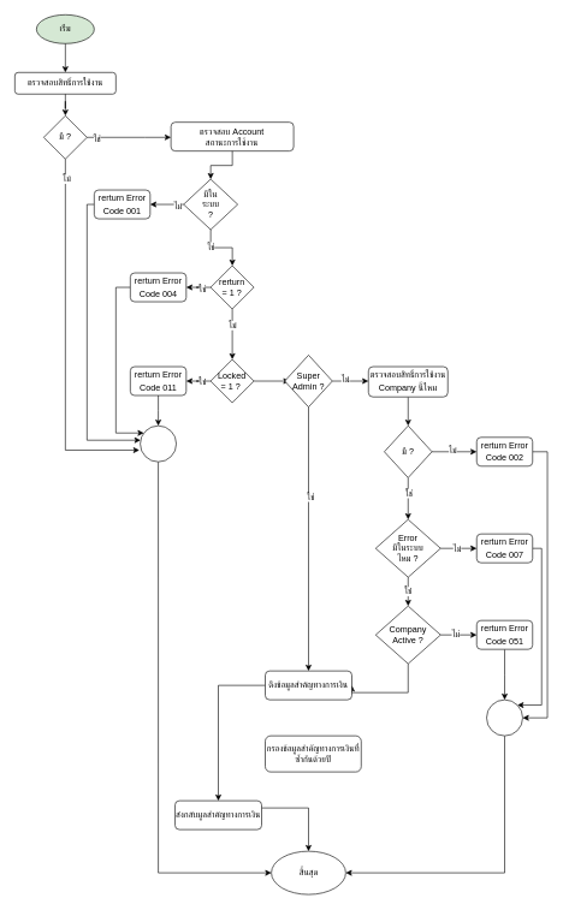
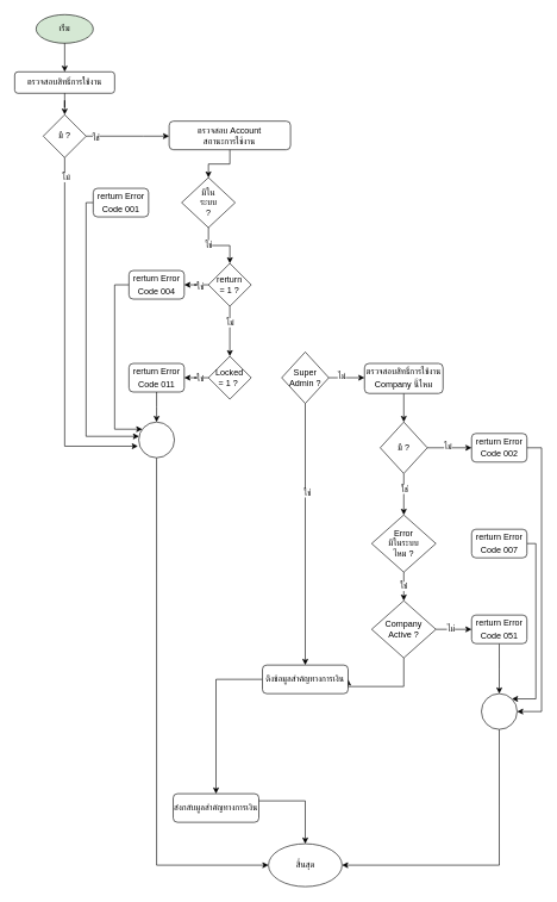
  <mxCell id="0" />
  <mxCell id="1" parent="0" />
  <mxCell id="2" value="เริ่ม" style="ellipse;whiteSpace=wrap;html=1;fillColor=#d5e8d4;" vertex="1" parent="1"><mxGeometry x="50" y="20" width="80" height="40" as="geometry" /></mxCell>
  <mxCell id="3" value="ตรวจสอบสิทธิ์การใช้งาน" style="rounded=1;whiteSpace=wrap;html=1;" vertex="1" parent="1"><mxGeometry x="20" y="100" width="140" height="30" as="geometry" /></mxCell>
  <mxCell id="4" value="" style="edgeStyle=orthogonalEdgeStyle;rounded=0;orthogonalLoop=1;jettySize=auto;html=1;" edge="1" parent="1" source="2" target="3"><mxGeometry relative="1" as="geometry" /></mxCell>
  <mxCell id="5" value="มี ?" style="rhombus;whiteSpace=wrap;html=1;" vertex="1" parent="1"><mxGeometry x="60" y="160" width="60" height="60" as="geometry" /></mxCell>
  <mxCell id="6" value="" style="edgeStyle=orthogonalEdgeStyle;rounded=0;orthogonalLoop=1;jettySize=auto;html=1;" edge="1" parent="1" source="3" target="5"><mxGeometry relative="1" as="geometry" /></mxCell>
  <mxCell id="7" style="edgeStyle=orthogonalEdgeStyle;rounded=0;orthogonalLoop=1;jettySize=auto;html=1;entryX=-0.022;entryY=0.676;entryDx=0;entryDy=0;entryPerimeter=0;" edge="1" parent="1" source="5" target="21"><mxGeometry relative="1" as="geometry"><Array as="points"><mxPoint x="90" y="624" /></Array><mxPoint x="245" y="730" as="targetPoint" /></mxGeometry></mxCell>
  <mxCell id="8" value="ไม่" style="edgeLabel;html=1;align=center;verticalAlign=middle;resizable=0;points=[];" vertex="1" connectable="0" parent="7"><mxGeometry x="-0.892" y="1" relative="1" as="geometry"><mxPoint as="offset" /></mxGeometry></mxCell>
  <mxCell id="9" value="ตรวจสอบ Account &lt;br&gt;สถานะการใช้งาน" style="rounded=1;whiteSpace=wrap;html=1;" vertex="1" parent="1"><mxGeometry x="236.35" y="169" width="170" height="40" as="geometry" /></mxCell>
  <mxCell id="10" value="" style="edgeStyle=orthogonalEdgeStyle;rounded=0;orthogonalLoop=1;jettySize=auto;html=1;" edge="1" parent="1" source="5" target="9"><mxGeometry relative="1" as="geometry"><Array as="points"><mxPoint x="200" y="190" /><mxPoint x="200" y="190" /></Array></mxGeometry></mxCell>
  <mxCell id="11" value="ใช่" style="edgeLabel;html=1;align=center;verticalAlign=middle;resizable=0;points=[];" vertex="1" connectable="0" parent="10"><mxGeometry x="-0.78" y="-1" relative="1" as="geometry"><mxPoint as="offset" /></mxGeometry></mxCell>
  <mxCell id="12" value="มีใน&lt;br&gt;ระบบ &lt;br&gt;?" style="rhombus;whiteSpace=wrap;html=1;" vertex="1" parent="1"><mxGeometry x="253.85" y="248" width="75" height="70" as="geometry" /></mxCell>
  <mxCell id="13" value="" style="edgeStyle=orthogonalEdgeStyle;rounded=0;orthogonalLoop=1;jettySize=auto;html=1;" edge="1" parent="1" source="9" target="12"><mxGeometry relative="1" as="geometry" /></mxCell>
  <mxCell id="14" value="rerturn&lt;br style=&quot;border-color: var(--border-color);&quot;&gt;= 1 ?" style="rhombus;whiteSpace=wrap;html=1;" vertex="1" parent="1"><mxGeometry x="291.35" y="368" width="60" height="60" as="geometry" /></mxCell>
  <mxCell id="15" value="" style="edgeStyle=orthogonalEdgeStyle;rounded=0;orthogonalLoop=1;jettySize=auto;html=1;" edge="1" parent="1" source="12" target="14"><mxGeometry relative="1" as="geometry" /></mxCell>
  <mxCell id="16" value="ใช่" style="edgeLabel;html=1;align=center;verticalAlign=middle;resizable=0;points=[];" vertex="1" connectable="0" parent="15"><mxGeometry x="-0.325" y="2" relative="1" as="geometry"><mxPoint x="-2" as="offset" /></mxGeometry></mxCell>
  <mxCell id="17" value="Locked&lt;br style=&quot;border-color: var(--border-color);&quot;&gt;= 1 ?&amp;nbsp;" style="rhombus;whiteSpace=wrap;html=1;" vertex="1" parent="1"><mxGeometry x="291.35" y="498" width="60" height="60" as="geometry" /></mxCell>
  <mxCell id="18" value="" style="edgeStyle=orthogonalEdgeStyle;rounded=0;orthogonalLoop=1;jettySize=auto;html=1;" edge="1" parent="1" source="14" target="17"><mxGeometry relative="1" as="geometry" /></mxCell>
  <mxCell id="19" value="ไม่" style="edgeLabel;html=1;align=center;verticalAlign=middle;resizable=0;points=[];" vertex="1" connectable="0" parent="18"><mxGeometry x="-0.374" relative="1" as="geometry"><mxPoint as="offset" /></mxGeometry></mxCell>
  <mxCell id="20" style="edgeStyle=orthogonalEdgeStyle;rounded=0;orthogonalLoop=1;jettySize=auto;html=1;entryX=0;entryY=0.5;entryDx=0;entryDy=0;" edge="1" parent="1" source="21" target="65"><mxGeometry relative="1" as="geometry"><Array as="points"><mxPoint x="219" y="1210" /></Array></mxGeometry></mxCell>
  <mxCell id="21" value="" style="ellipse;whiteSpace=wrap;html=1;aspect=fixed;" vertex="1" parent="1"><mxGeometry x="193.75" y="590" width="50" height="50" as="geometry" /></mxCell>
  <mxCell id="22" style="edgeStyle=orthogonalEdgeStyle;rounded=0;orthogonalLoop=1;jettySize=auto;html=1;" edge="1" parent="1" source="23" target="21"><mxGeometry relative="1" as="geometry"><Array as="points"><mxPoint x="120" y="283" /><mxPoint x="120" y="610" /></Array></mxGeometry></mxCell>
  <mxCell id="23" value="rerturn Error Code&amp;nbsp;001&lt;span style=&quot;font-size: medium; text-align: start;&quot;&gt;&lt;/span&gt;" style="rounded=1;whiteSpace=wrap;html=1;" vertex="1" parent="1"><mxGeometry x="130" y="263" width="77.5" height="40" as="geometry" /></mxCell>
- <mxCell id="24" style="edgeStyle=orthogonalEdgeStyle;rounded=0;orthogonalLoop=1;jettySize=auto;html=1;" edge="1" parent="1" source="12" target="23"><mxGeometry relative="1" as="geometry"><mxPoint x="220.1" y="388" as="targetPoint" /></mxGeometry></mxCell>
- <mxCell id="25" value="ไม่" style="edgeLabel;html=1;align=center;verticalAlign=middle;resizable=0;points=[];" vertex="1" connectable="0" parent="24"><mxGeometry x="-0.657" y="2" relative="1" as="geometry"><mxPoint as="offset" /></mxGeometry></mxCell>
  <mxCell id="26" style="edgeStyle=orthogonalEdgeStyle;rounded=0;orthogonalLoop=1;jettySize=auto;html=1;entryX=0.5;entryY=0;entryDx=0;entryDy=0;" edge="1" parent="1" source="27" target="21"><mxGeometry relative="1" as="geometry" /></mxCell>
  <mxCell id="27" value="rerturn Error Code&amp;nbsp;011&lt;span style=&quot;font-size: medium; text-align: start;&quot;&gt;&lt;/span&gt;" style="rounded=1;whiteSpace=wrap;html=1;" vertex="1" parent="1"><mxGeometry x="180" y="508" width="77.5" height="40" as="geometry" /></mxCell>
  <mxCell id="28" value="" style="edgeStyle=orthogonalEdgeStyle;rounded=0;orthogonalLoop=1;jettySize=auto;html=1;" edge="1" parent="1" source="17" target="27"><mxGeometry relative="1" as="geometry" /></mxCell>
  <mxCell id="29" value="ใช่" style="edgeLabel;html=1;align=center;verticalAlign=middle;resizable=0;points=[];" vertex="1" connectable="0" parent="28"><mxGeometry x="-0.461" y="1" relative="1" as="geometry"><mxPoint as="offset" /></mxGeometry></mxCell>
  <mxCell id="30" style="edgeStyle=orthogonalEdgeStyle;rounded=0;orthogonalLoop=1;jettySize=auto;html=1;" edge="1" parent="1" source="31" target="21"><mxGeometry relative="1" as="geometry"><mxPoint x="220" y="590" as="targetPoint" /><Array as="points"><mxPoint x="160" y="398" /><mxPoint x="160" y="600" /></Array></mxGeometry></mxCell>
  <mxCell id="31" value="rerturn Error Code&amp;nbsp;004&lt;span style=&quot;font-size: medium; text-align: start;&quot;&gt;&lt;/span&gt;" style="rounded=1;whiteSpace=wrap;html=1;" vertex="1" parent="1"><mxGeometry x="180" y="378" width="77.5" height="40" as="geometry" /></mxCell>
  <mxCell id="32" value="" style="edgeStyle=orthogonalEdgeStyle;rounded=0;orthogonalLoop=1;jettySize=auto;html=1;" edge="1" parent="1" source="14" target="31"><mxGeometry relative="1" as="geometry" /></mxCell>
  <mxCell id="33" value="ใช่" style="edgeLabel;html=1;align=center;verticalAlign=middle;resizable=0;points=[];" vertex="1" connectable="0" parent="32"><mxGeometry x="-0.461" y="2" relative="1" as="geometry"><mxPoint as="offset" /></mxGeometry></mxCell>
- <mxCell id="34" value="" style="edgeStyle=orthogonalEdgeStyle;rounded=0;orthogonalLoop=1;jettySize=auto;html=1;entryX=0.1;entryY=0.5;entryDx=0;entryDy=0;entryPerimeter=0;" edge="1" parent="1" source="17" target="39"><mxGeometry relative="1" as="geometry"><mxPoint x="394" y="528" as="targetPoint" /></mxGeometry></mxCell>
  <mxCell id="35" value="" style="edgeStyle=orthogonalEdgeStyle;rounded=0;orthogonalLoop=1;jettySize=auto;html=1;" edge="1" parent="1" source="39"><mxGeometry relative="1" as="geometry"><mxPoint x="510" y="528" as="targetPoint" /></mxGeometry></mxCell>
  <mxCell id="36" value="ไม่" style="edgeLabel;html=1;align=center;verticalAlign=middle;resizable=0;points=[];" vertex="1" connectable="0" parent="35"><mxGeometry x="-0.311" y="3" relative="1" as="geometry"><mxPoint as="offset" /></mxGeometry></mxCell>
  <mxCell id="37" style="edgeStyle=orthogonalEdgeStyle;rounded=0;orthogonalLoop=1;jettySize=auto;html=1;entryX=0.5;entryY=0;entryDx=0;entryDy=0;" edge="1" parent="1" source="39" target="62"><mxGeometry relative="1" as="geometry"><mxPoint x="427" y="920" as="targetPoint" /></mxGeometry></mxCell>
  <mxCell id="38" value="ใช่" style="edgeLabel;html=1;align=center;verticalAlign=middle;resizable=0;points=[];" vertex="1" connectable="0" parent="37"><mxGeometry x="-0.322" y="2" relative="1" as="geometry"><mxPoint as="offset" /></mxGeometry></mxCell>
  <mxCell id="39" value="Super&lt;br&gt;Admin ?" style="rhombus;whiteSpace=wrap;html=1;" vertex="1" parent="1"><mxGeometry x="394" y="492" width="66" height="72" as="geometry" /></mxCell>
  <mxCell id="40" value="" style="edgeStyle=orthogonalEdgeStyle;rounded=0;orthogonalLoop=1;jettySize=auto;html=1;" edge="1" parent="1" source="41" target="46"><mxGeometry relative="1" as="geometry" /></mxCell>
  <mxCell id="41" value="ตรวจสอบสิทธิ์การใช้งาน Company นี้ไหม&lt;span style=&quot;font-size: medium; text-align: start;&quot;&gt;&lt;/span&gt;" style="rounded=1;whiteSpace=wrap;html=1;" vertex="1" parent="1"><mxGeometry x="510" y="508" width="110" height="42" as="geometry" /></mxCell>
  <mxCell id="42" value="" style="edgeStyle=orthogonalEdgeStyle;rounded=0;orthogonalLoop=1;jettySize=auto;html=1;" edge="1" parent="1" source="46" target="50"><mxGeometry relative="1" as="geometry" /></mxCell>
  <mxCell id="43" value="ใช่" style="edgeLabel;html=1;align=center;verticalAlign=middle;resizable=0;points=[];" vertex="1" connectable="0" parent="42"><mxGeometry x="-0.286" relative="1" as="geometry"><mxPoint as="offset" /></mxGeometry></mxCell>
  <mxCell id="44" style="edgeStyle=orthogonalEdgeStyle;rounded=0;orthogonalLoop=1;jettySize=auto;html=1;" edge="1" parent="1" source="46" target="52"><mxGeometry relative="1" as="geometry"><mxPoint x="660" y="626" as="targetPoint" /></mxGeometry></mxCell>
  <mxCell id="45" value="ไม่" style="edgeLabel;html=1;align=center;verticalAlign=middle;resizable=0;points=[];" vertex="1" connectable="0" parent="44"><mxGeometry x="-0.086" y="2" relative="1" as="geometry"><mxPoint as="offset" /></mxGeometry></mxCell>
  <mxCell id="46" value="มี ?" style="rhombus;whiteSpace=wrap;html=1;" vertex="1" parent="1"><mxGeometry x="532" y="590" width="66" height="72" as="geometry" /></mxCell>
  <mxCell id="47" value="ใช่" style="edgeStyle=orthogonalEdgeStyle;rounded=0;orthogonalLoop=1;jettySize=auto;html=1;" edge="1" parent="1" source="50" target="56"><mxGeometry relative="1" as="geometry" /></mxCell>
- <mxCell id="48" value="" style="edgeStyle=orthogonalEdgeStyle;rounded=0;orthogonalLoop=1;jettySize=auto;html=1;" edge="1" parent="1" source="50" target="58"><mxGeometry relative="1" as="geometry" /></mxCell>
- <mxCell id="49" value="ไม่" style="edgeLabel;html=1;align=center;verticalAlign=middle;resizable=0;points=[];" vertex="1" connectable="0" parent="48"><mxGeometry x="-0.113" relative="1" as="geometry"><mxPoint as="offset" /></mxGeometry></mxCell>
  <mxCell id="50" value="Error &lt;br&gt;มีในระบบ&lt;br&gt;ไหม ?" style="rhombus;whiteSpace=wrap;html=1;" vertex="1" parent="1"><mxGeometry x="520" y="720" width="90" height="80" as="geometry" /></mxCell>
  <mxCell id="51" style="edgeStyle=orthogonalEdgeStyle;rounded=0;orthogonalLoop=1;jettySize=auto;html=1;entryX=1;entryY=0.5;entryDx=0;entryDy=0;" edge="1" parent="1" source="52" target="64"><mxGeometry relative="1" as="geometry"><mxPoint x="760" y="780" as="targetPoint" /><Array as="points"><mxPoint x="758" y="626" /><mxPoint x="758" y="995" /></Array></mxGeometry></mxCell>
  <mxCell id="52" value="rerturn Error Code&amp;nbsp;002&lt;span style=&quot;font-size: medium; text-align: start;&quot;&gt;&lt;/span&gt;" style="rounded=1;whiteSpace=wrap;html=1;" vertex="1" parent="1"><mxGeometry x="660" y="606" width="77.5" height="40" as="geometry" /></mxCell>
  <mxCell id="53" value="" style="edgeStyle=orthogonalEdgeStyle;rounded=0;orthogonalLoop=1;jettySize=auto;html=1;" edge="1" parent="1" source="56" target="60"><mxGeometry relative="1" as="geometry" /></mxCell>
  <mxCell id="54" value="ไม่" style="edgeLabel;html=1;align=center;verticalAlign=middle;resizable=0;points=[];" vertex="1" connectable="0" parent="53"><mxGeometry x="-0.215" y="2" relative="1" as="geometry"><mxPoint as="offset" /></mxGeometry></mxCell>
  <mxCell id="55" style="edgeStyle=orthogonalEdgeStyle;rounded=0;orthogonalLoop=1;jettySize=auto;html=1;entryX=1;entryY=0.5;entryDx=0;entryDy=0;" edge="1" parent="1" source="56" target="62"><mxGeometry relative="1" as="geometry"><Array as="points"><mxPoint x="565" y="960" /></Array></mxGeometry></mxCell>
  <mxCell id="56" value="Company &lt;br&gt;Active ?" style="rhombus;whiteSpace=wrap;html=1;" vertex="1" parent="1"><mxGeometry x="520" y="840" width="90" height="80" as="geometry" /></mxCell>
  <mxCell id="57" style="edgeStyle=orthogonalEdgeStyle;rounded=0;orthogonalLoop=1;jettySize=auto;html=1;entryX=1;entryY=0;entryDx=0;entryDy=0;" edge="1" parent="1" source="58" target="64"><mxGeometry relative="1" as="geometry"><Array as="points"><mxPoint x="750" y="760" /><mxPoint x="750" y="977" /></Array></mxGeometry></mxCell>
  <mxCell id="58" value="rerturn Error Code&amp;nbsp;007&lt;span style=&quot;font-size: medium; text-align: start;&quot;&gt;&lt;/span&gt;" style="rounded=1;whiteSpace=wrap;html=1;" vertex="1" parent="1"><mxGeometry x="660" y="740" width="77.5" height="40" as="geometry" /></mxCell>
  <mxCell id="59" style="edgeStyle=orthogonalEdgeStyle;rounded=0;orthogonalLoop=1;jettySize=auto;html=1;" edge="1" parent="1" source="60" target="64"><mxGeometry relative="1" as="geometry" /></mxCell>
  <mxCell id="60" value="rerturn Error Code&amp;nbsp;051&lt;span style=&quot;font-size: medium; text-align: start;&quot;&gt;&lt;/span&gt;" style="rounded=1;whiteSpace=wrap;html=1;" vertex="1" parent="1"><mxGeometry x="660" y="860" width="77.5" height="40" as="geometry" /></mxCell>
  <mxCell id="61" value="" style="edgeStyle=orthogonalEdgeStyle;rounded=0;orthogonalLoop=1;jettySize=auto;html=1;" edge="1" parent="1" source="62" target="67"><mxGeometry relative="1" as="geometry" /></mxCell>
  <mxCell id="62" value="ดึงข้อมูลสำคัญทางการเงิน" style="rounded=1;whiteSpace=wrap;html=1;" vertex="1" parent="1"><mxGeometry x="367" y="930" width="120" height="40" as="geometry" /></mxCell>
  <mxCell id="63" style="edgeStyle=orthogonalEdgeStyle;rounded=0;orthogonalLoop=1;jettySize=auto;html=1;" edge="1" parent="1" source="64" target="65"><mxGeometry relative="1" as="geometry"><Array as="points"><mxPoint x="699" y="1210" /></Array></mxGeometry></mxCell>
  <mxCell id="64" value="" style="ellipse;whiteSpace=wrap;html=1;aspect=fixed;" vertex="1" parent="1"><mxGeometry x="673.75" y="970" width="50" height="50" as="geometry" /></mxCell>
  <mxCell id="65" value="สิ้นสุด" style="ellipse;whiteSpace=wrap;html=1;" vertex="1" parent="1"><mxGeometry x="375.5" y="1180" width="103" height="60" as="geometry" /></mxCell>
  <mxCell id="66" style="edgeStyle=orthogonalEdgeStyle;rounded=0;orthogonalLoop=1;jettySize=auto;html=1;" edge="1" parent="1" source="67" target="65"><mxGeometry relative="1" as="geometry"><Array as="points"><mxPoint x="427" y="1120" /><mxPoint x="427" y="1120" /></Array></mxGeometry></mxCell>
  <mxCell id="67" value="ส่งกลับมูลสำคัญทางการเงิน" style="rounded=1;whiteSpace=wrap;html=1;" vertex="1" parent="1"><mxGeometry x="242" y="1110" width="120" height="40" as="geometry" /></mxCell>
- <mxCell id="68" value="กรองข้อมูลสำคัญทางการเงินที่ซ้ำกันด้วยปี" style="rounded=1;whiteSpace=wrap;html=1;" vertex="1" parent="1"><mxGeometry x="367" y="1020" width="133" height="50" as="geometry" /></mxCell>
